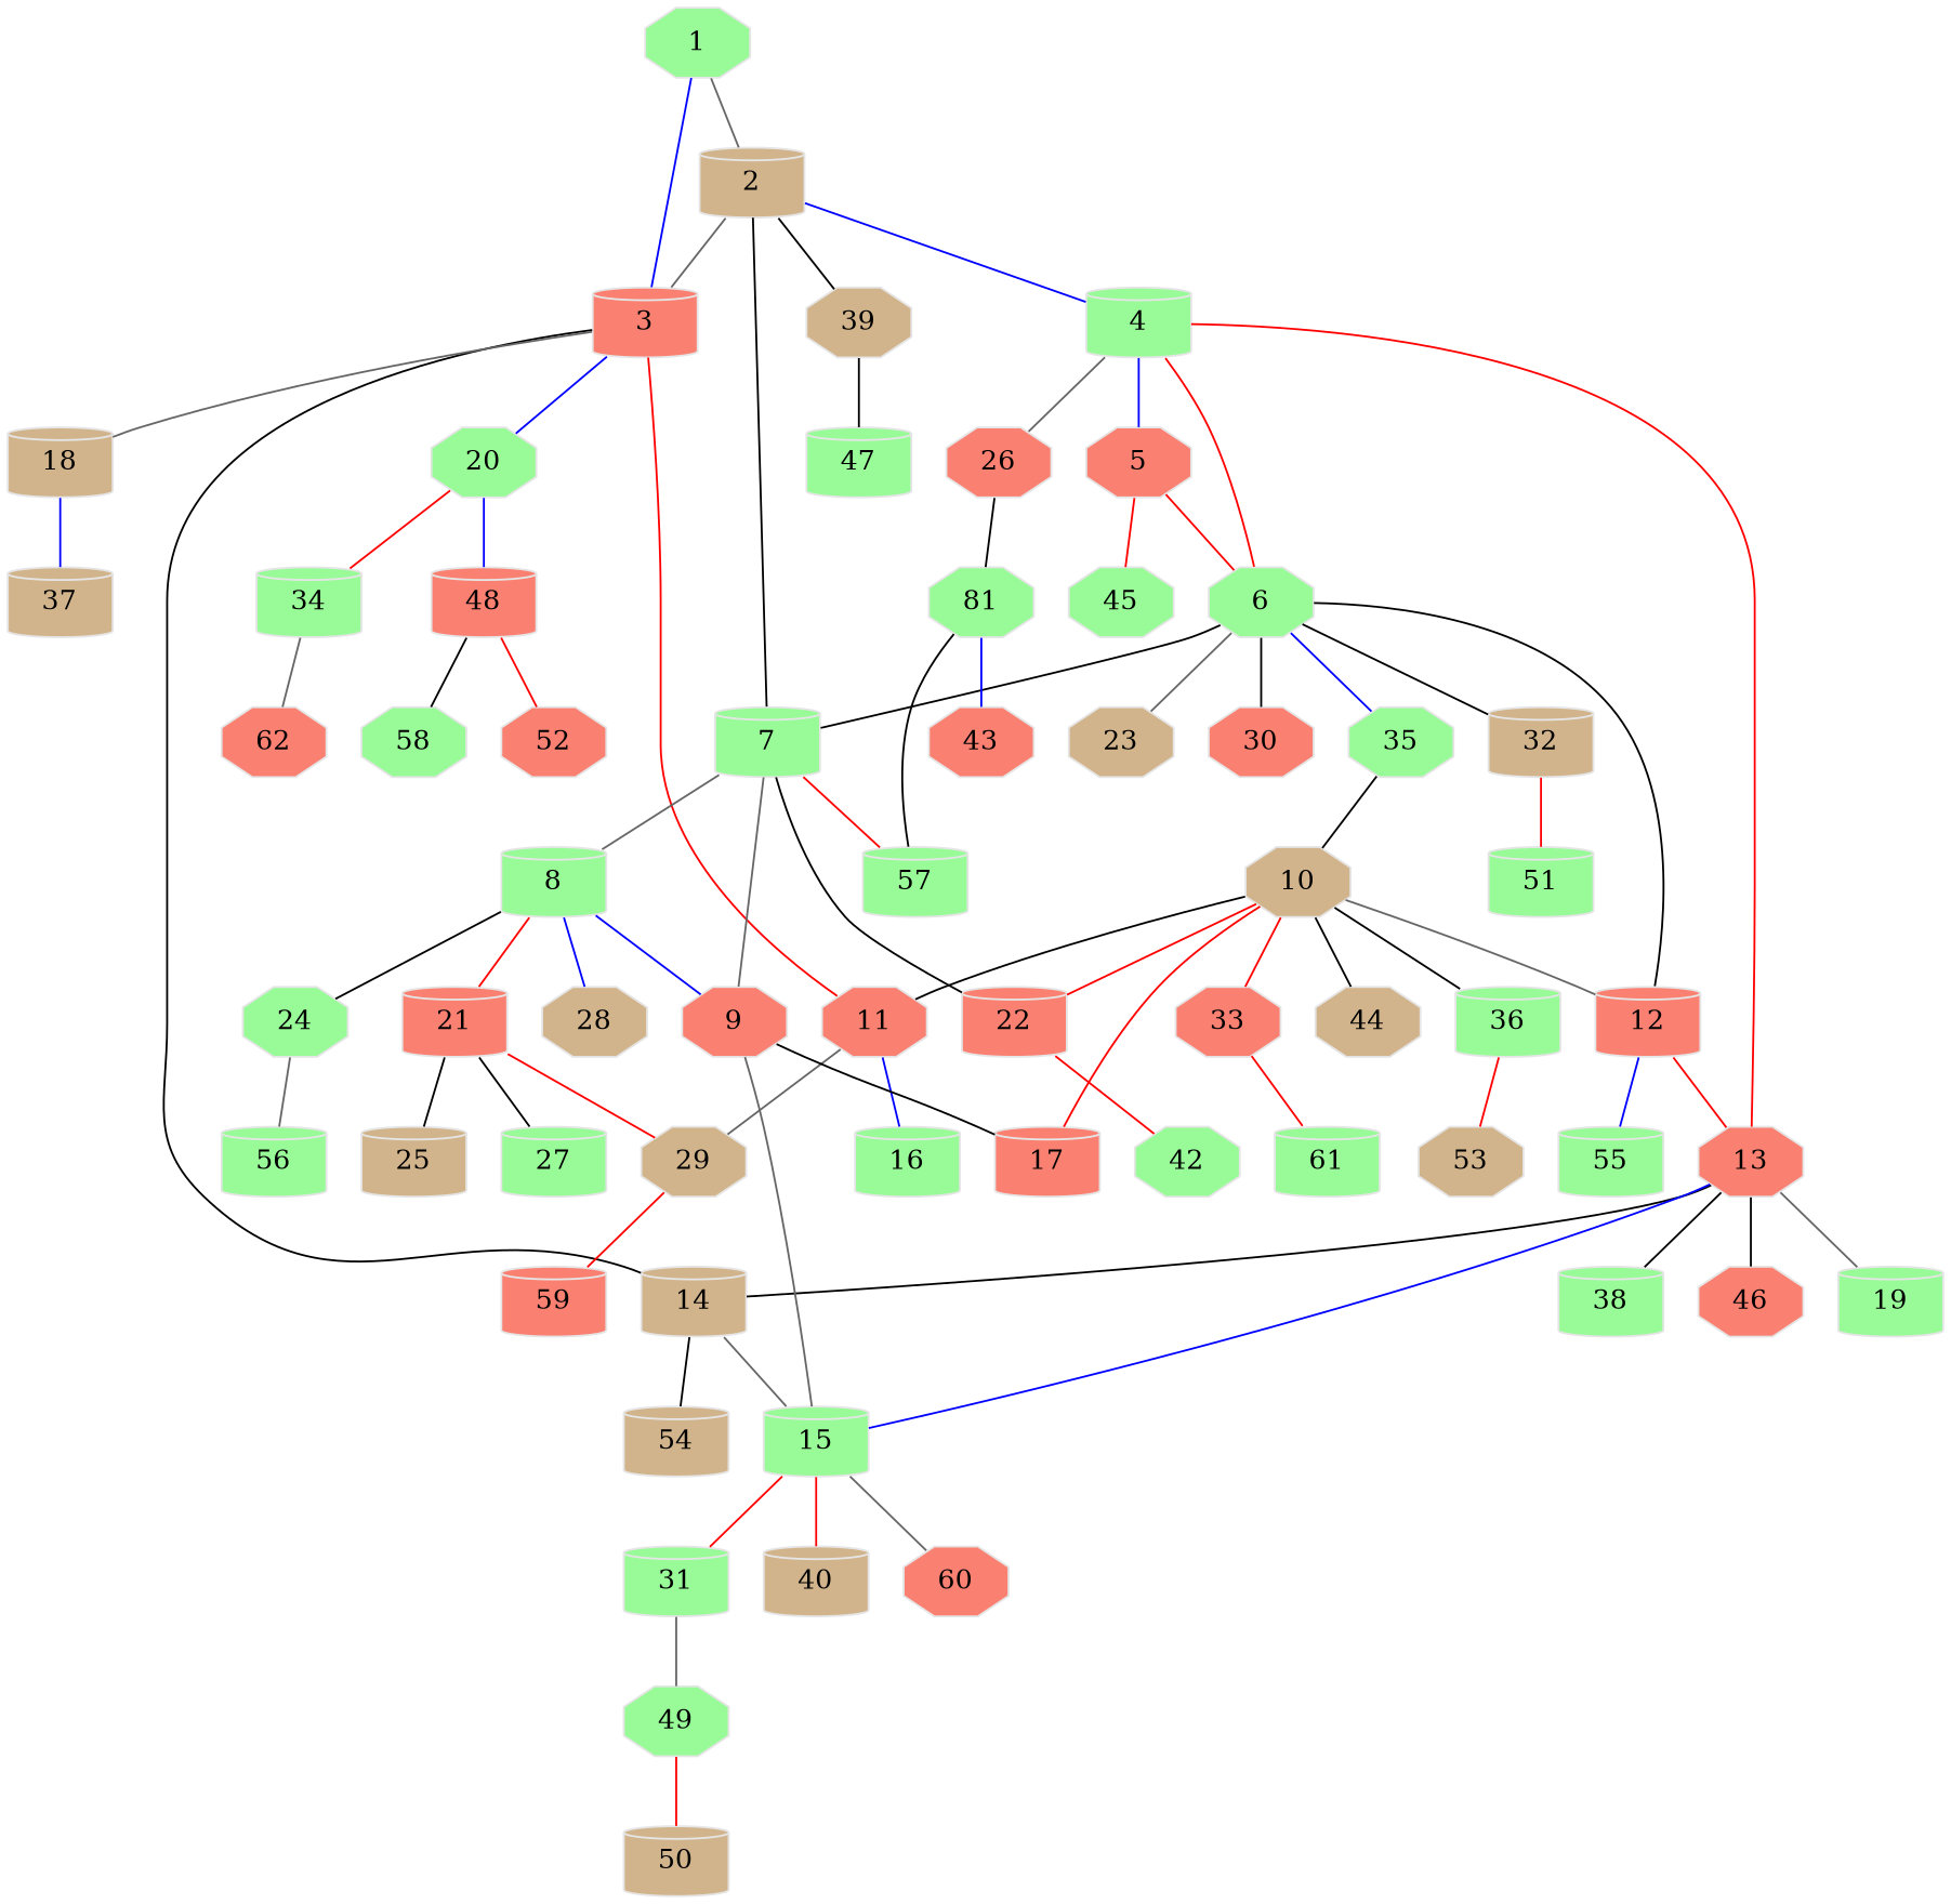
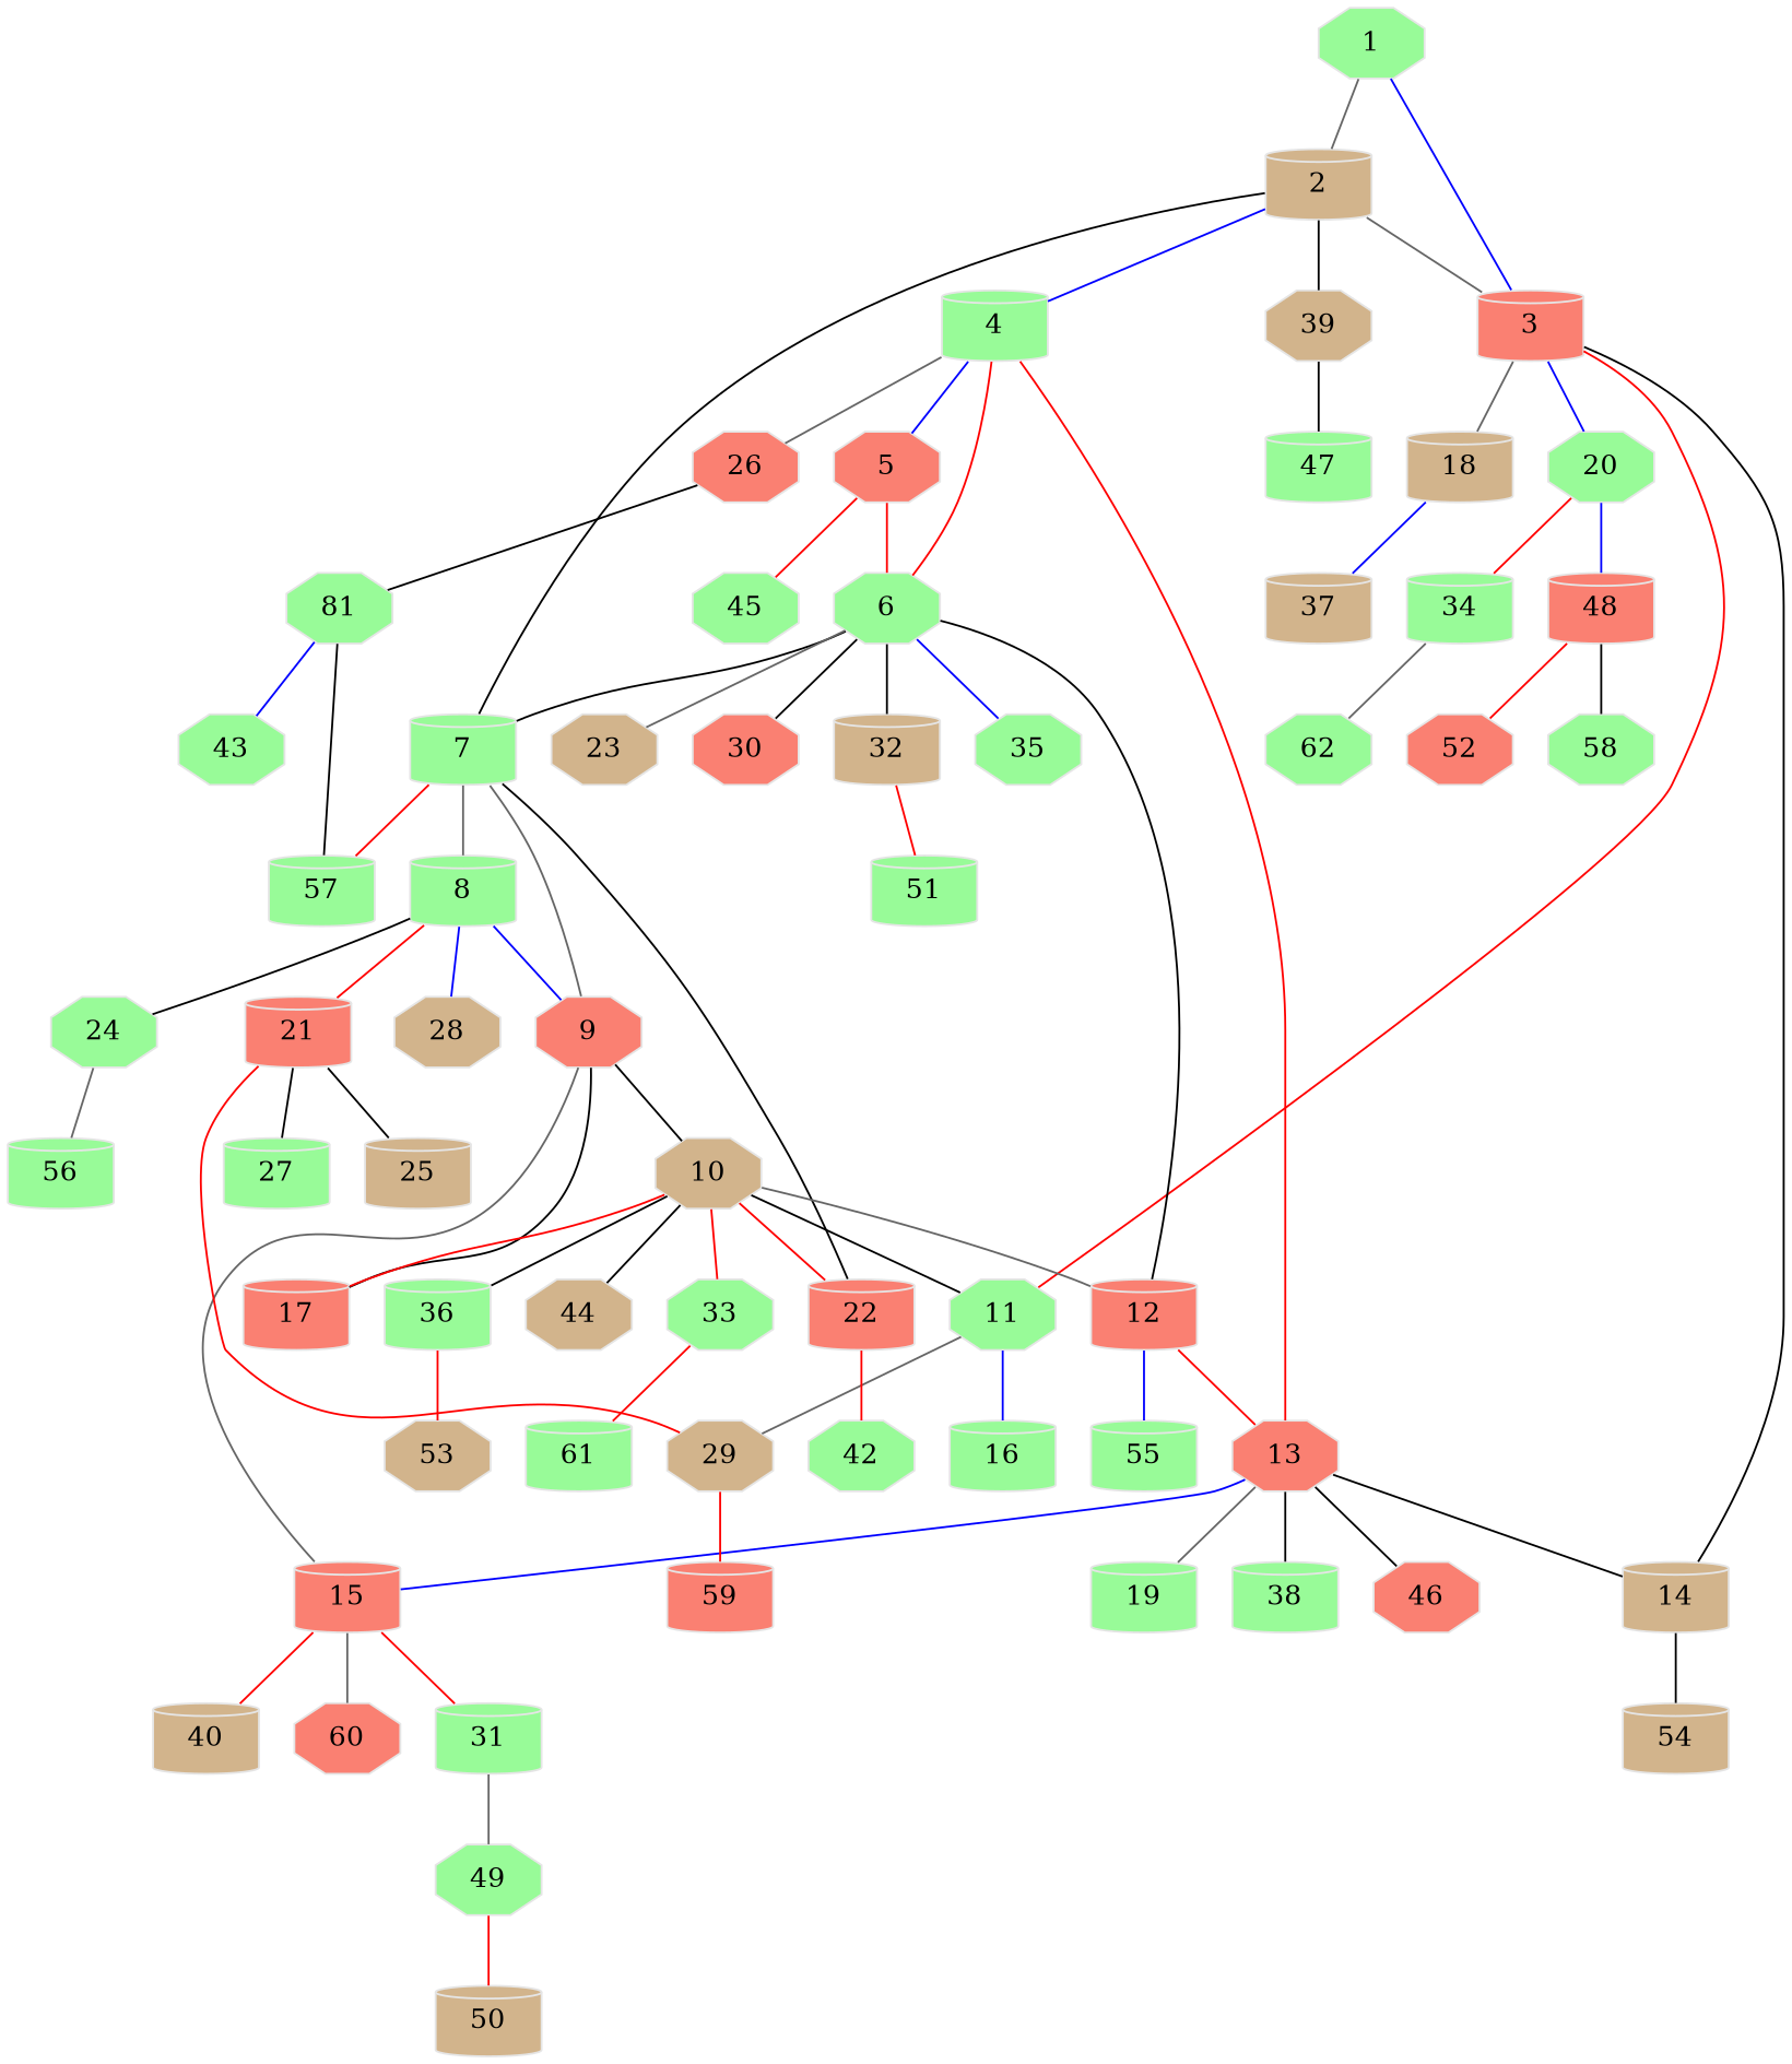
  graph {
    node [color=gray90 fillcolor=palegreen shape=cylinder style=filled]
    edge [color=black]
    1 [shape=octagon]
    2 [fillcolor=tan]
    3 [fillcolor=salmon]
    4
    7
    39 [fillcolor=tan shape=octagon]
-   11 [fillcolor=salmon shape=octagon]
+   11 [shape=octagon]
    14 [fillcolor=tan]
    18 [fillcolor=tan]
    20 [shape=octagon]
    5 [fillcolor=salmon shape=octagon]
    6 [shape=octagon]
    13 [fillcolor=salmon shape=octagon]
    26 [fillcolor=salmon shape=octagon]
    8
    9 [fillcolor=salmon shape=octagon]
    22 [fillcolor=salmon]
    57
    47
    16
    29 [fillcolor=tan shape=octagon]
-   15
+   15 [fillcolor=salmon]
    54 [fillcolor=tan]
    37 [fillcolor=tan]
    34
    48 [fillcolor=salmon]
    45 [shape=octagon]
    12 [fillcolor=salmon]
    23 [fillcolor=tan shape=octagon]
    30 [fillcolor=salmon shape=octagon]
    32 [fillcolor=tan]
    35 [shape=octagon]
    19
    38
    46 [fillcolor=salmon shape=octagon]
    n36 [label=81 shape=octagon]
    55
    51
    21 [fillcolor=salmon]
    24 [shape=octagon]
    28 [fillcolor=tan shape=octagon]
    10 [fillcolor=tan shape=octagon]
    17 [fillcolor=salmon]
    42 [shape=octagon]
    25 [fillcolor=tan]
    27
    56
-   33 [fillcolor=salmon shape=octagon]
+   33 [shape=octagon]
    36
    44 [fillcolor=tan shape=octagon]
    31
    40 [fillcolor=tan]
    60 [fillcolor=salmon shape=octagon]
    61
    53 [fillcolor=tan shape=octagon]
    59 [fillcolor=salmon]
    49 [shape=octagon]
-   62 [fillcolor=salmon shape=octagon]
+   62 [shape=octagon]
    52 [fillcolor=salmon shape=octagon]
    58 [shape=octagon]
-   43 [fillcolor=salmon shape=octagon]
+   43 [shape=octagon]
    50 [fillcolor=tan]
    1 -- 2 [color=gray40]
    1 -- 3 [color=blue]
    2 -- 3 [color=gray40]
    2 -- 4 [color=blue]
    2 -- 7
    2 -- 39
    3 -- 11 [color=red]
    3 -- 14
    3 -- 18 [color=gray40]
    3 -- 20 [color=blue]
    4 -- 5 [color=blue]
    4 -- 6 [color=red]
    4 -- 13 [color=red]
    4 -- 26 [color=gray40]
    7 -- 8 [color=gray40]
    7 -- 9 [color=gray40]
    7 -- 22
    7 -- 57 [color=red]
    39 -- 47
    11 -- 16 [color=blue]
    11 -- 29 [color=gray40]
-   14 -- 15 [color=gray40]
    14 -- 54
    18 -- 37 [color=blue]
    20 -- 34 [color=red]
    20 -- 48 [color=blue]
    5 -- 6 [color=red]
    5 -- 45 [color=red]
    6 -- 7
    6 -- 12
    6 -- 23 [color=gray40]
    6 -- 30
    6 -- 32
    6 -- 35 [color=blue]
    13 -- 14
    13 -- 15 [color=blue]
    13 -- 19 [color=gray40]
    13 -- 38
    13 -- 46
    26 -- n36
    8 -- 9 [color=blue]
    8 -- 21 [color=red]
    8 -- 24
    8 -- 28 [color=blue]
    9 -- 15 [color=gray40]
-   35 -- 10
+   9 -- 10
    9 -- 17
    22 -- 42 [color=red]
    29 -- 59 [color=red]
    15 -- 31 [color=red]
    15 -- 40 [color=red]
    15 -- 60 [color=gray40]
    34 -- 62 [color=gray40]
    48 -- 52 [color=red]
    48 -- 58
    12 -- 13 [color=red]
    12 -- 55 [color=blue]
    32 -- 51 [color=red]
    n36 -- 57
    n36 -- 43 [color=blue]
    21 -- 29 [color=red]
    21 -- 25
    21 -- 27
    24 -- 56 [color=gray40]
    10 -- 11
    10 -- 22 [color=red]
    10 -- 12 [color=gray40]
    10 -- 17 [color=red]
    10 -- 33 [color=red]
    10 -- 36
    10 -- 44
    33 -- 61 [color=red]
    36 -- 53 [color=red]
    31 -- 49 [color=gray40]
    49 -- 50 [color=red]
  }
